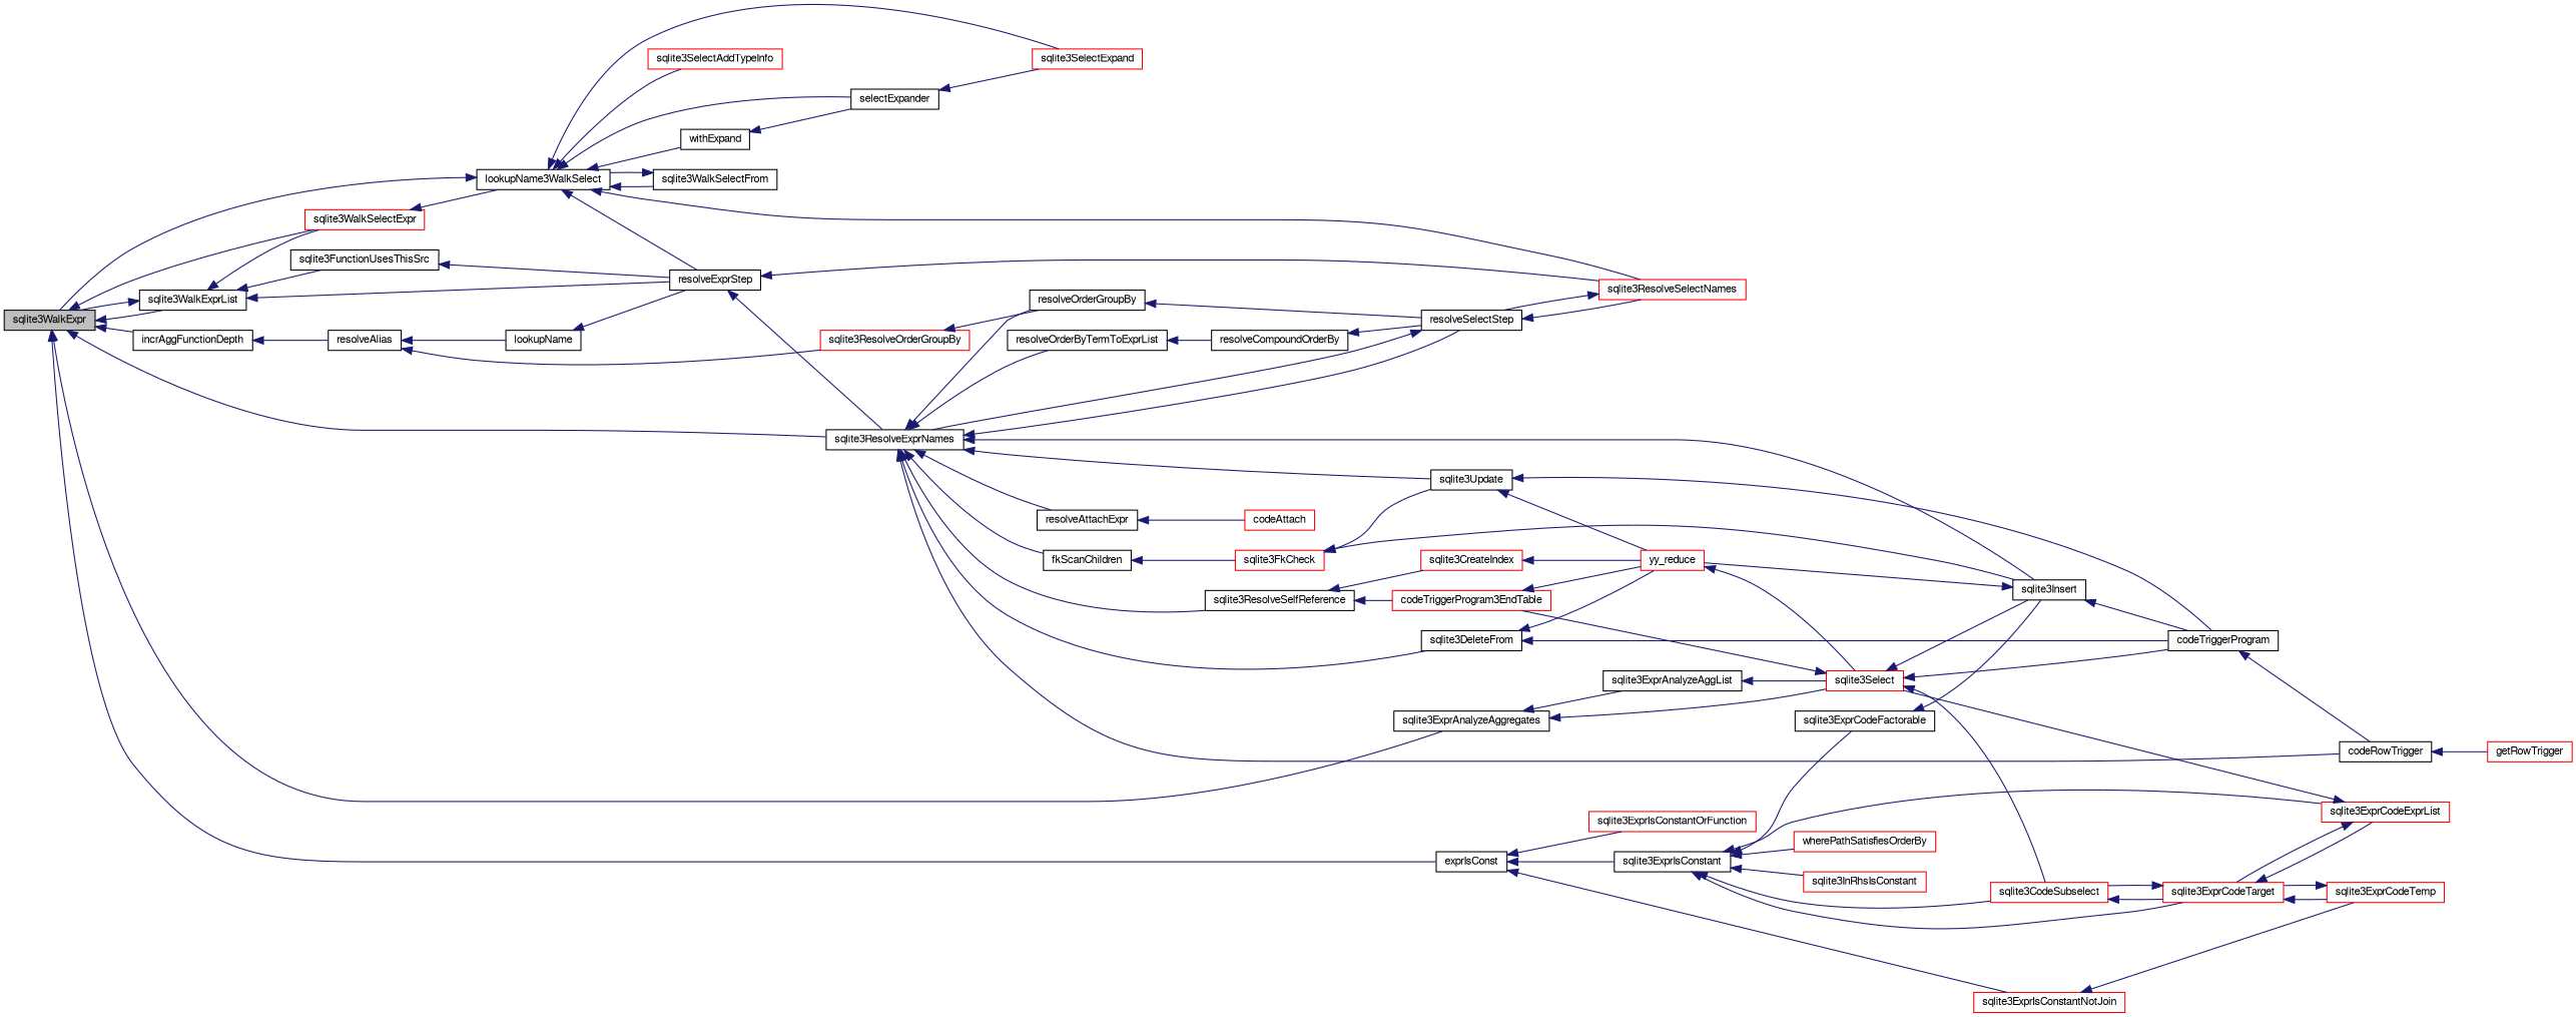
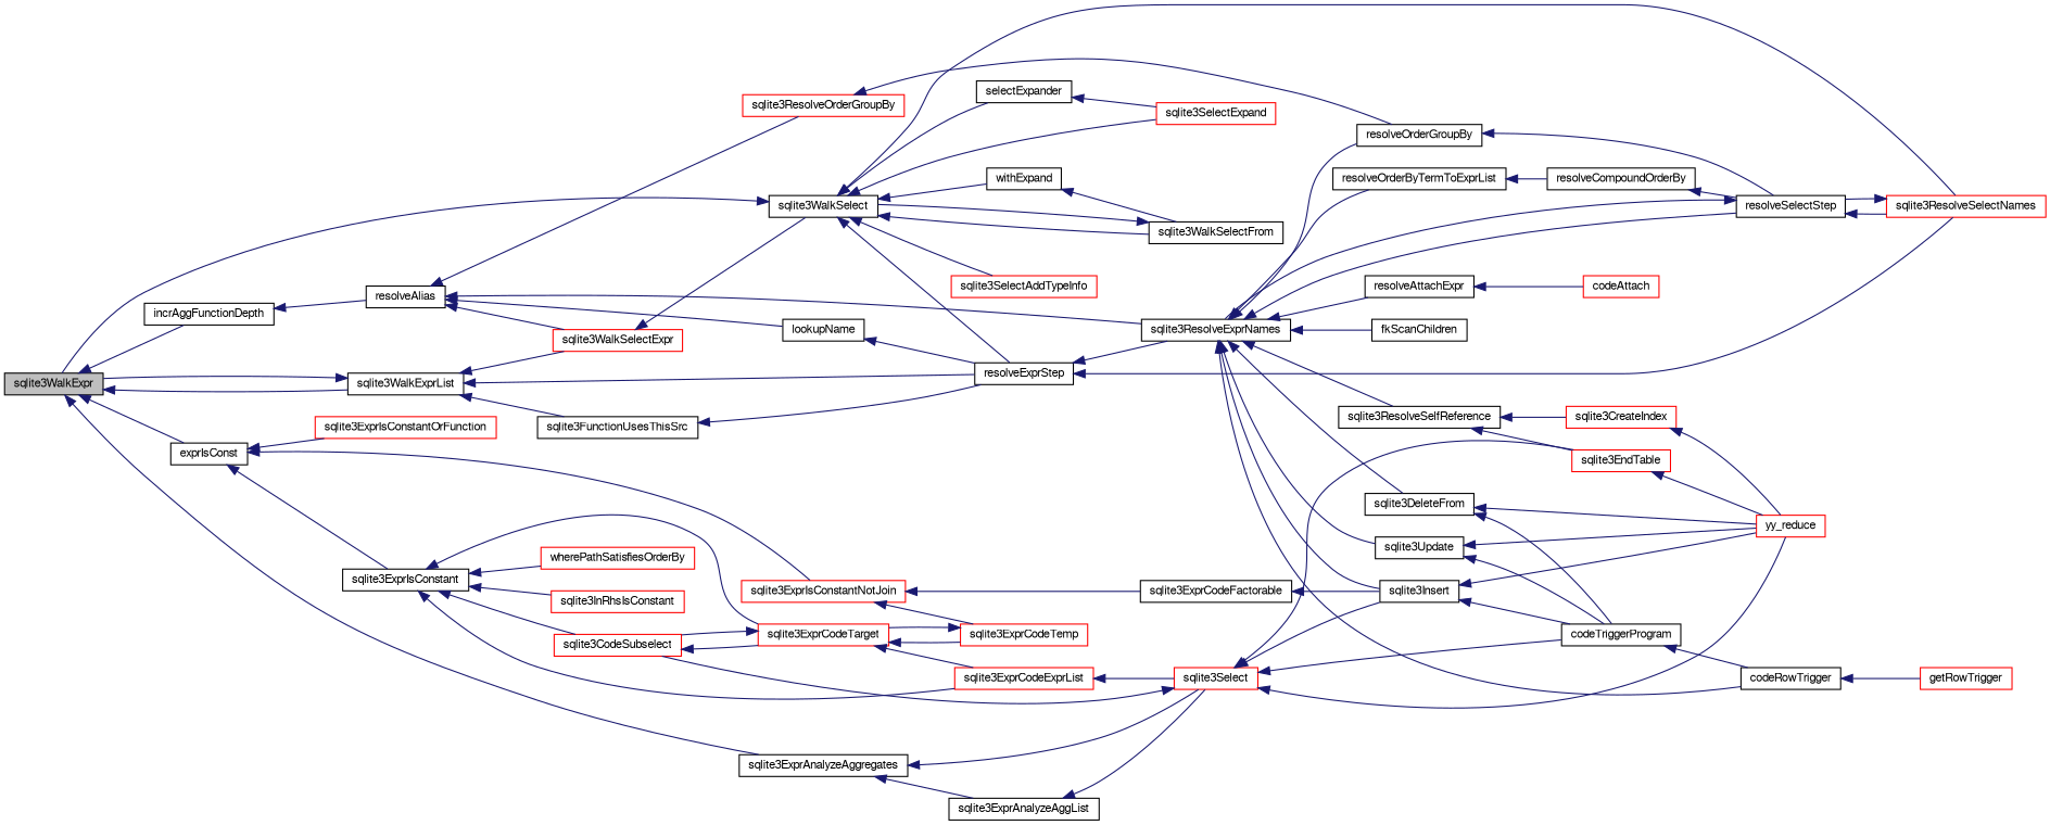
  digraph {
    rankdir=LR
    node [color=black fillcolor=white fontname=FreeSans fontsize=10 shape=record style=filled]
    edge [color=midnightblue dir=back fontname=FreeSans fontsize=10 labelfontname=FreeSans labelfontsize=10 style=solid]
    n1 [fillcolor=grey75 fontcolor=black height=0.2 label=sqlite3WalkExpr width=0.4]
    n2 [height=0.2 label=sqlite3WalkExprList width=0.4]
    n3 [color=red height=0.2 label=sqlite3WalkSelectExpr width=0.4]
    n4 [height=0.2 label=sqlite3ResolveExprNames width=0.4]
    n5 [height=0.2 label=incrAggFunctionDepth width=0.4]
    n6 [height=0.2 label=exprIsConst width=0.4]
    n7 [height=0.2 label=sqlite3ExprAnalyzeAggregates width=0.4]
    n8 [height=0.2 label=resolveExprStep width=0.4]
    n9 [height=0.2 label=sqlite3FunctionUsesThisSrc width=0.4]
-   n10 [height=0.2 label=lookupName3WalkSelect width=0.4]
+   n10 [height=0.2 label=sqlite3WalkSelect width=0.4]
    n11 [height=0.2 label=resolveOrderByTermToExprList width=0.4]
    n12 [height=0.2 label=resolveSelectStep width=0.4]
    n13 [height=0.2 label=resolveOrderGroupBy width=0.4]
    n14 [height=0.2 label=sqlite3ResolveSelfReference width=0.4]
    n15 [height=0.2 label=resolveAttachExpr width=0.4]
    n16 [height=0.2 label=sqlite3DeleteFrom width=0.4]
    n17 [height=0.2 label=codeRowTrigger width=0.4]
    n18 [height=0.2 label=fkScanChildren width=0.4]
    n19 [height=0.2 label=sqlite3Insert width=0.4]
    n20 [height=0.2 label=sqlite3Update width=0.4]
    n21 [height=0.2 label=resolveAlias width=0.4]
    n22 [height=0.2 label=sqlite3ExprIsConstant width=0.4]
    n23 [color=red height=0.2 label=sqlite3ExprIsConstantNotJoin width=0.4]
    n24 [color=red height=0.2 label=sqlite3ExprIsConstantOrFunction width=0.4]
    n25 [color=red height=0.2 label=sqlite3Select width=0.4]
    n26 [height=0.2 label=sqlite3ExprAnalyzeAggList width=0.4]
    n27 [color=red height=0.2 label=sqlite3ResolveSelectNames width=0.4]
    n28 [height=0.2 label=sqlite3WalkSelectFrom width=0.4]
    n29 [height=0.2 label=withExpand width=0.4]
    n30 [height=0.2 label=selectExpander width=0.4]
    n31 [color=red height=0.2 label=sqlite3SelectExpand width=0.4]
    n32 [color=red height=0.2 label=sqlite3SelectAddTypeInfo width=0.4]
    n33 [height=0.2 label=resolveCompoundOrderBy width=0.4]
-   n34 [color=red height=0.2 label=codeTriggerProgram3EndTable width=0.4]
+   n34 [color=red height=0.2 label=sqlite3EndTable width=0.4]
    n35 [color=red height=0.2 label=sqlite3CreateIndex width=0.4]
    n36 [color=red height=0.2 label=codeAttach width=0.4]
    n37 [color=red height=0.2 label=yy_reduce width=0.4]
    n38 [height=0.2 label=codeTriggerProgram width=0.4]
    n39 [color=red height=0.2 label=getRowTrigger width=0.4]
-   n40 [color=red height=0.2 label=sqlite3FkCheck width=0.4]
    n41 [height=0.2 label=lookupName width=0.4]
    n42 [color=red height=0.2 label=sqlite3ResolveOrderGroupBy width=0.4]
    n43 [color=red height=0.2 label=sqlite3InRhsIsConstant width=0.4]
    n44 [color=red height=0.2 label=sqlite3CodeSubselect width=0.4]
    n45 [color=red height=0.2 label=sqlite3ExprCodeTarget width=0.4]
    n46 [color=red height=0.2 label=sqlite3ExprCodeExprList width=0.4]
    n47 [height=0.2 label=sqlite3ExprCodeFactorable width=0.4]
    n48 [color=red height=0.2 label=wherePathSatisfiesOrderBy width=0.4]
    n49 [color=red height=0.2 label=sqlite3ExprCodeTemp width=0.4]
    n1 -> n2
-   n1 -> n3
-   n1 -> n4
+   n21 -> n3
+   n21 -> n4
    n1 -> n5
    n1 -> n6
    n1 -> n7
    n2 -> n1
    n2 -> n3
    n2 -> n8
    n2 -> n9
    n3 -> n10
    n4 -> n11
    n4 -> n12
    n4 -> n13
    n4 -> n14
    n4 -> n15
    n4 -> n16
    n4 -> n17
    n4 -> n18
    n4 -> n19
    n4 -> n20
    n5 -> n21
    n6 -> n22
    n6 -> n23
    n6 -> n24
    n7 -> n25
    n7 -> n26
    n8 -> n4
    n8 -> n27
    n9 -> n8
    n10 -> n1
    n10 -> n8
    n10 -> n27
    n10 -> n28
    n10 -> n29
    n10 -> n30
    n10 -> n31
    n10 -> n32
    n11 -> n33
    n12 -> n4
    n12 -> n27
    n13 -> n12
    n14 -> n34
    n14 -> n35
    n15 -> n36
    n16 -> n37
    n16 -> n38
    n17 -> n39
-   n18 -> n40
    n19 -> n37
    n19 -> n38
    n20 -> n37
    n20 -> n38
    n21 -> n41
    n21 -> n42
    n22 -> n43
    n22 -> n44
    n22 -> n45
    n22 -> n46
-   n22 -> n47
+   n23 -> n47
    n22 -> n48
    n23 -> n49
    n25 -> n19
    n25 -> n34
-   n37 -> n25
+   n25 -> n37
    n25 -> n38
    n25 -> n44
    n26 -> n25
    n27 -> n12
    n28 -> n10
-   n29 -> n30
+   n29 -> n28
    n30 -> n31
    n33 -> n12
    n34 -> n37
    n35 -> n37
    n38 -> n17
-   n40 -> n19
-   n40 -> n20
    n41 -> n8
    n42 -> n13
    n44 -> n45
    n45 -> n44
    n45 -> n46
    n45 -> n49
    n46 -> n25
-   n46 -> n45
    n47 -> n19
    n49 -> n45
  }
